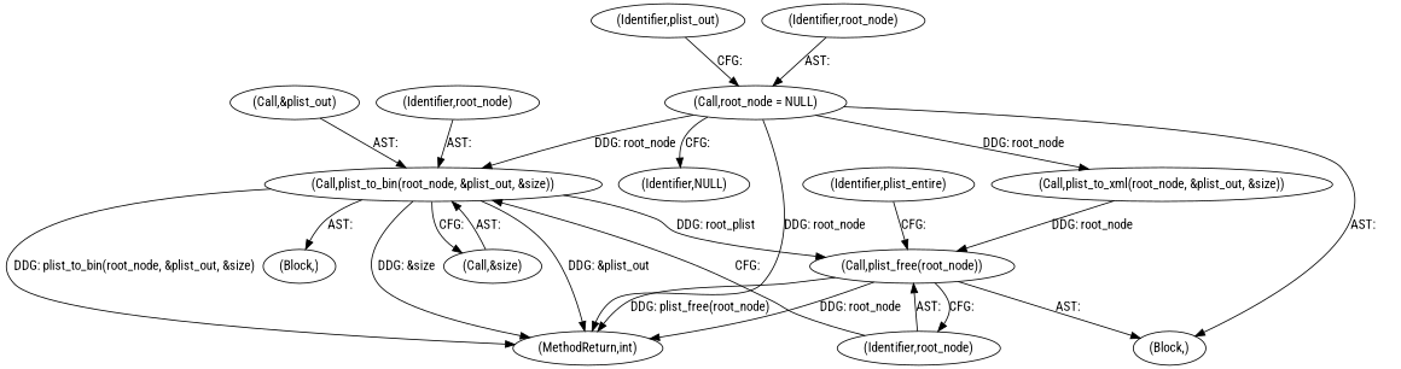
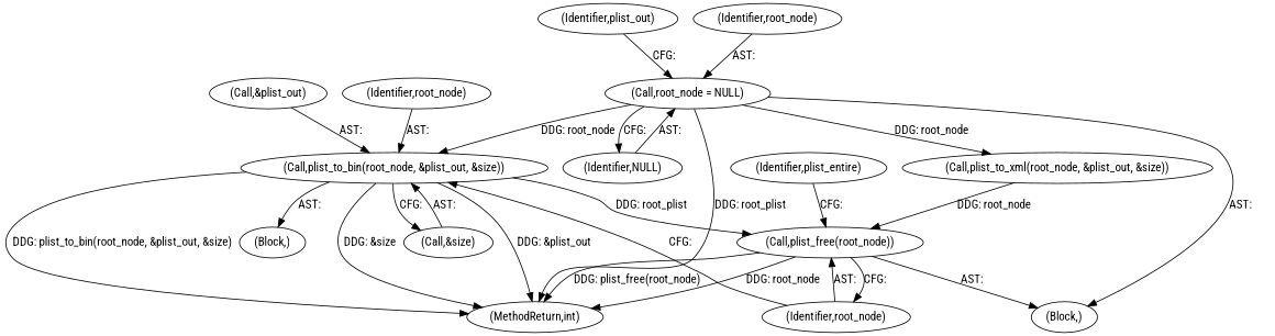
  digraph {
    fontname="Roboto Condensed"
    node [fontname="Roboto Condensed"]
    edge [fontname="Roboto Condensed"]
    n1 [label="(Call,plist_to_bin(root_node, &plist_out, &size))"]
    n2 [label="(Call,plist_free(root_node))"]
    n3 [label="(Block,)"]
    n4 [label="(MethodReturn,int)"]
    n5 [label="(Call,&size)"]
    n6 [label="(Block,)"]
    n7 [label="(Identifier,root_node)"]
    n8 [label="(Call,root_node = NULL)"]
    n9 [label="(Call,plist_to_xml(root_node, &plist_out, &size))"]
    n10 [label="(Identifier,NULL)"]
    n11 [label="(Call,&plist_out)"]
    n12 [label="(Identifier,plist_entire)"]
    n13 [label="(Identifier,root_node)"]
    n14 [label="(Identifier,plist_out)"]
    n15 [label="(Identifier,root_node)"]
    n1 -> n2 [label="DDG: root_plist"]
    n1 -> n3 [label="AST: "]
    n1 -> n4 [label="DDG: plist_to_bin(root_node, &plist_out, &size)"]
    n1 -> n4 [label="DDG: &size"]
    n1 -> n4 [label="DDG: &plist_out"]
    n1 -> n5 [label="CFG: "]
    n2 -> n4 [label="DDG: root_node"]
    n2 -> n4 [label="DDG: plist_free(root_node)"]
    n2 -> n6 [label="AST: "]
    n2 -> n7 [label="CFG: "]
    n5 -> n1 [label="AST: "]
    n7 -> n1 [label="CFG: "]
    n7 -> n2 [label="AST: "]
    n8 -> n1 [label="DDG: root_node"]
-   n8 -> n4 [label="DDG: root_node"]
+   n8 -> n4 [label="DDG: root_plist"]
    n8 -> n6 [label="AST: "]
    n8 -> n9 [label="DDG: root_node"]
    n8 -> n10 [label="CFG: "]
    n9 -> n2 [label="DDG: root_node"]
+   n10 -> n8 [label="AST: "]
    n11 -> n1 [label="AST: "]
    n12 -> n2 [label="CFG: "]
    n13 -> n1 [label="AST: "]
    n14 -> n8 [label="CFG: "]
    n15 -> n8 [label="AST: "]
  }
